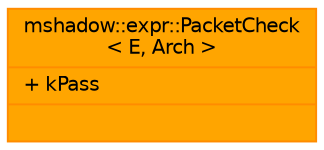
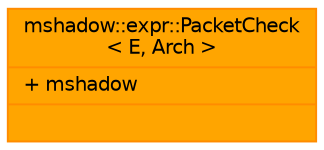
  digraph {
-   n1 [color=darkorange fillcolor=orange fontcolor=black fontname=Helvetica fontsize=10 height=0.2 label="{mshadow::expr::PacketCheck\l\< E, Arch \>\n|+ kPass\l|}" shape=record style=filled width=0.4]
+   n1 [color=darkorange fillcolor=orange fontcolor=black fontname=Helvetica fontsize=10 height=0.2 label="{mshadow::expr::PacketCheck\l\< E, Arch \>\n|+ mshadow\l|}" shape=record style=filled width=0.4]
  }
